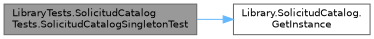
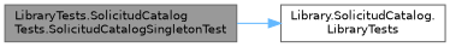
  digraph {
    rankdir=LR
    fontname="DejaVu Sans"
    node [fontname="DejaVu Sans" fontsize=10 shape=box style=filled]
    n1 [color=gray40 fillcolor=grey60 fontcolor=black height=0.2 label="LibraryTests.SolicitudCatalog\lTests.SolicitudCatalogSingletonTest" width=0.4]
-   n2 [color=grey40 fillcolor=white height=0.2 label="Library.SolicitudCatalog.\lGetInstance" width=0.4]
+   n2 [color=grey40 fillcolor=white height=0.2 label="Library.SolicitudCatalog.\lLibraryTests" width=0.4]
    n1 -> n2 [color=steelblue1 fontname="DejaVu Sans" fontsize=10 labelfontname=Helvetica labelfontsize=10 style=solid]
  }
